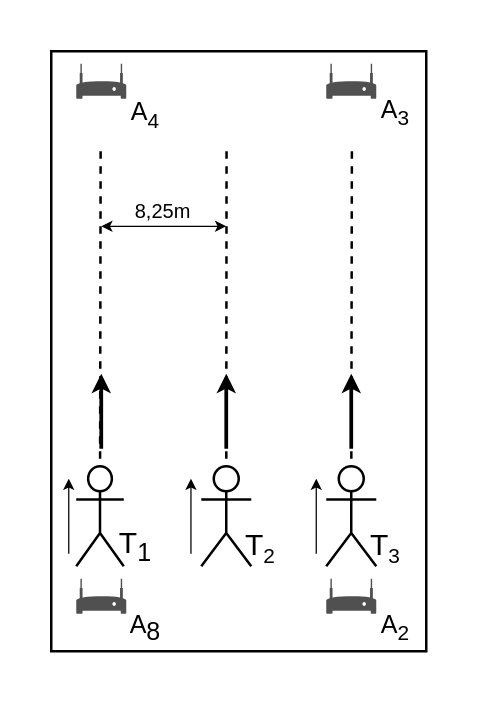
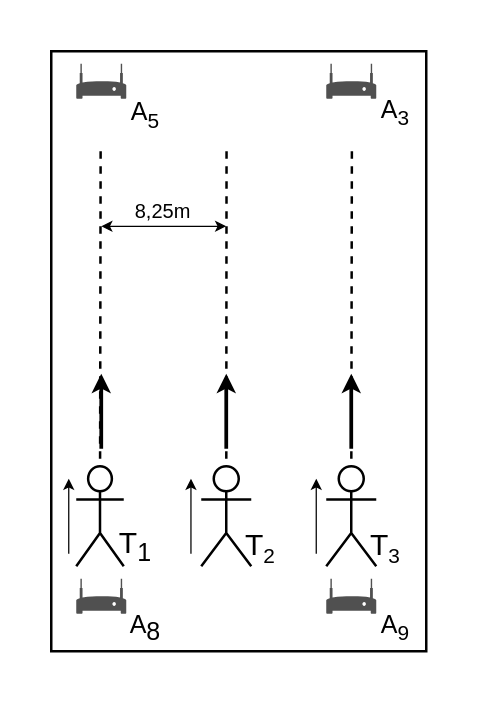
  <mxCell id="0" />
  <mxCell id="1" parent="0" />
  <mxCell id="2" value="" style="rounded=0;whiteSpace=wrap;html=1;" parent="1" vertex="1"><mxGeometry x="20" y="20" width="150" height="240" as="geometry" /></mxCell>
  <mxCell id="3" value="" style="endArrow=none;dashed=1;html=1;strokeWidth=1;rounded=0;" parent="1" target="13" edge="1"><mxGeometry width="50" height="50" relative="1" as="geometry"><mxPoint x="39.75" y="60" as="sourcePoint" /><mxPoint x="39.25" y="220" as="targetPoint" /></mxGeometry></mxCell>
  <mxCell id="4" value="T&lt;sub&gt;1&lt;/sub&gt;" style="text;html=1;strokeColor=none;fillColor=none;align=center;verticalAlign=middle;whiteSpace=wrap;rounded=0;" parent="1" vertex="1"><mxGeometry x="44" y="213" width="20" height="10" as="geometry" /></mxCell>
  <mxCell id="5" value="T&lt;span style=&quot;font-size: 10px;&quot;&gt;&lt;sub&gt;2&lt;/sub&gt;&lt;/span&gt;" style="text;html=1;strokeColor=none;fillColor=none;align=center;verticalAlign=middle;whiteSpace=wrap;rounded=0;" parent="1" vertex="1"><mxGeometry x="94" y="213" width="20" height="10" as="geometry" /></mxCell>
  <mxCell id="6" value="T&lt;span style=&quot;font-size: 10px;&quot;&gt;&lt;sub&gt;3&lt;/sub&gt;&lt;/span&gt;" style="text;html=1;strokeColor=none;fillColor=none;align=center;verticalAlign=middle;whiteSpace=wrap;rounded=0;" parent="1" vertex="1"><mxGeometry x="144" y="213" width="20" height="10" as="geometry" /></mxCell>
  <mxCell id="7" value="A&lt;span style=&quot;font-size: 10px;&quot;&gt;&lt;sub style=&quot;font-size: 10px;&quot;&gt;8&lt;/sub&gt;&lt;/span&gt;" style="text;html=1;strokeColor=none;fillColor=none;align=center;verticalAlign=middle;whiteSpace=wrap;rounded=0;fontSize=10;" parent="1" vertex="1"><mxGeometry x="48" y="246" width="20" height="10" as="geometry" /></mxCell>
  <mxCell id="8" value="" style="sketch=0;pointerEvents=1;shadow=0;dashed=0;html=1;strokeColor=none;fillColor=#505050;labelPosition=center;verticalLabelPosition=bottom;verticalAlign=top;outlineConnect=0;align=center;shape=mxgraph.office.devices.modem;fontSize=10;" parent="1" vertex="1"><mxGeometry x="30" y="231" width="20" height="14" as="geometry" /></mxCell>
- <mxCell id="9" value="A&lt;sub&gt;2&lt;/sub&gt;" style="text;html=1;strokeColor=none;fillColor=none;align=center;verticalAlign=middle;whiteSpace=wrap;rounded=0;fontSize=10;" parent="1" vertex="1"><mxGeometry x="148" y="245" width="20" height="10" as="geometry" /></mxCell>
+ <mxCell id="9" value="A&lt;sub&gt;9&lt;/sub&gt;" style="text;html=1;strokeColor=none;fillColor=none;align=center;verticalAlign=middle;whiteSpace=wrap;rounded=0;fontSize=10;" parent="1" vertex="1"><mxGeometry x="148" y="245" width="20" height="10" as="geometry" /></mxCell>
  <mxCell id="10" value="" style="sketch=0;pointerEvents=1;shadow=0;dashed=0;html=1;strokeColor=none;fillColor=#505050;labelPosition=center;verticalLabelPosition=bottom;verticalAlign=top;outlineConnect=0;align=center;shape=mxgraph.office.devices.modem;fontSize=10;" parent="1" vertex="1"><mxGeometry x="130" y="231" width="20" height="14" as="geometry" /></mxCell>
  <mxCell id="11" value="" style="shape=image;html=1;verticalAlign=top;verticalLabelPosition=bottom;labelBackgroundColor=#ffffff;imageAspect=0;aspect=fixed;image=https://cdn1.iconfinder.com/data/icons/ionicons-fill-vol-2/512/wifi-128.png;fontSize=10;" parent="1" vertex="1"><mxGeometry x="36" y="226" width="8" height="8" as="geometry" /></mxCell>
  <mxCell id="12" value="" style="shape=image;html=1;verticalAlign=top;verticalLabelPosition=bottom;labelBackgroundColor=#ffffff;imageAspect=0;aspect=fixed;image=https://cdn1.iconfinder.com/data/icons/ionicons-fill-vol-2/512/wifi-128.png;fontSize=10;" parent="1" vertex="1"><mxGeometry x="136" y="226" width="8" height="8" as="geometry" /></mxCell>
  <mxCell id="13" value="" style="shape=umlActor;verticalLabelPosition=bottom;verticalAlign=top;html=1;outlineConnect=0;" parent="1" vertex="1"><mxGeometry x="30" y="186" width="19" height="40" as="geometry" /></mxCell>
- <mxCell id="14" value="A&lt;sub&gt;4&lt;/sub&gt;" style="text;html=1;strokeColor=none;fillColor=none;align=center;verticalAlign=middle;whiteSpace=wrap;rounded=0;fontSize=10;" parent="1" vertex="1"><mxGeometry x="48" y="40" width="20" height="10" as="geometry" /></mxCell>
+ <mxCell id="14" value="A&lt;sub&gt;5&lt;/sub&gt;" style="text;html=1;strokeColor=none;fillColor=none;align=center;verticalAlign=middle;whiteSpace=wrap;rounded=0;fontSize=10;" parent="1" vertex="1"><mxGeometry x="48" y="40" width="20" height="10" as="geometry" /></mxCell>
  <mxCell id="15" value="" style="sketch=0;pointerEvents=1;shadow=0;dashed=0;html=1;strokeColor=none;fillColor=#505050;labelPosition=center;verticalLabelPosition=bottom;verticalAlign=top;outlineConnect=0;align=center;shape=mxgraph.office.devices.modem;fontSize=10;" parent="1" vertex="1"><mxGeometry x="30" y="25" width="20" height="14" as="geometry" /></mxCell>
  <mxCell id="16" value="A&lt;sub&gt;3&lt;/sub&gt;" style="text;html=1;strokeColor=none;fillColor=none;align=center;verticalAlign=middle;whiteSpace=wrap;rounded=0;fontSize=10;" parent="1" vertex="1"><mxGeometry x="148" y="39" width="20" height="10" as="geometry" /></mxCell>
  <mxCell id="17" value="" style="sketch=0;pointerEvents=1;shadow=0;dashed=0;html=1;strokeColor=none;fillColor=#505050;labelPosition=center;verticalLabelPosition=bottom;verticalAlign=top;outlineConnect=0;align=center;shape=mxgraph.office.devices.modem;fontSize=10;" parent="1" vertex="1"><mxGeometry x="130" y="25" width="20" height="14" as="geometry" /></mxCell>
  <mxCell id="18" value="" style="shape=image;html=1;verticalAlign=top;verticalLabelPosition=bottom;labelBackgroundColor=#ffffff;imageAspect=0;aspect=fixed;image=https://cdn1.iconfinder.com/data/icons/ionicons-fill-vol-2/512/wifi-128.png;fontSize=10;rotation=-179;" parent="1" vertex="1"><mxGeometry x="36" y="42" width="8" height="8" as="geometry" /></mxCell>
  <mxCell id="19" value="" style="shape=image;html=1;verticalAlign=top;verticalLabelPosition=bottom;labelBackgroundColor=#ffffff;imageAspect=0;aspect=fixed;image=https://cdn1.iconfinder.com/data/icons/ionicons-fill-vol-2/512/wifi-128.png;fontSize=10;rotation=-179;" parent="1" vertex="1"><mxGeometry x="136" y="42" width="8" height="8" as="geometry" /></mxCell>
  <mxCell id="20" value="" style="endArrow=none;startArrow=classic;html=1;strokeWidth=1.5;startSize=3;endSize=3;rounded=0;endFill=0;" parent="1" edge="1"><mxGeometry width="50" height="50" relative="1" as="geometry"><mxPoint x="90" y="149" as="sourcePoint" /><mxPoint x="90" y="179" as="targetPoint" /><Array as="points" /></mxGeometry></mxCell>
  <mxCell id="21" value="" style="endArrow=none;startArrow=classic;html=1;strokeWidth=1.5;startSize=3;endSize=3;rounded=0;endFill=0;" parent="1" edge="1"><mxGeometry width="50" height="50" relative="1" as="geometry"><mxPoint x="40" y="149" as="sourcePoint" /><mxPoint x="40" y="179" as="targetPoint" /><Array as="points" /></mxGeometry></mxCell>
  <mxCell id="22" value="" style="endArrow=none;dashed=1;html=1;strokeWidth=1;rounded=0;" parent="1" target="24" edge="1"><mxGeometry width="50" height="50" relative="1" as="geometry"><mxPoint x="90.12" y="60" as="sourcePoint" /><mxPoint x="89.62" y="220" as="targetPoint" /></mxGeometry></mxCell>
  <mxCell id="23" value="" style="endArrow=none;dashed=1;html=1;strokeWidth=1;rounded=0;" parent="1" target="25" edge="1"><mxGeometry width="50" height="50" relative="1" as="geometry"><mxPoint x="140.25" y="60" as="sourcePoint" /><mxPoint x="139.75" y="220" as="targetPoint" /></mxGeometry></mxCell>
  <mxCell id="24" value="" style="shape=umlActor;verticalLabelPosition=bottom;verticalAlign=top;html=1;outlineConnect=0;" parent="1" vertex="1"><mxGeometry x="80" y="186" width="20" height="40" as="geometry" /></mxCell>
  <mxCell id="25" value="" style="shape=umlActor;verticalLabelPosition=bottom;verticalAlign=top;html=1;outlineConnect=0;" parent="1" vertex="1"><mxGeometry x="130" y="186" width="20" height="40" as="geometry" /></mxCell>
  <mxCell id="26" value="" style="endArrow=none;startArrow=classic;html=1;strokeWidth=1.5;startSize=3;endSize=3;rounded=0;endFill=0;" parent="1" edge="1"><mxGeometry width="50" height="50" relative="1" as="geometry"><mxPoint x="140" y="149" as="sourcePoint" /><mxPoint x="140" y="179" as="targetPoint" /><Array as="points" /></mxGeometry></mxCell>
  <mxCell id="27" value="" style="endArrow=none;startArrow=classic;html=1;strokeWidth=0.5;startSize=3;endSize=3;rounded=0;endFill=0;" parent="1" edge="1"><mxGeometry width="50" height="50" relative="1" as="geometry"><mxPoint x="27" y="191" as="sourcePoint" /><mxPoint x="27" y="221" as="targetPoint" /><Array as="points" /></mxGeometry></mxCell>
  <mxCell id="28" value="" style="endArrow=none;startArrow=classic;html=1;strokeWidth=0.5;startSize=3;endSize=3;rounded=0;endFill=0;" parent="1" edge="1"><mxGeometry width="50" height="50" relative="1" as="geometry"><mxPoint x="75.88" y="191" as="sourcePoint" /><mxPoint x="75.88" y="221" as="targetPoint" /><Array as="points" /></mxGeometry></mxCell>
  <mxCell id="29" value="" style="endArrow=none;startArrow=classic;html=1;strokeWidth=0.5;startSize=3;endSize=3;rounded=0;endFill=0;" parent="1" edge="1"><mxGeometry width="50" height="50" relative="1" as="geometry"><mxPoint x="126" y="191" as="sourcePoint" /><mxPoint x="126" y="221" as="targetPoint" /><Array as="points" /></mxGeometry></mxCell>
  <mxCell id="30" value="" style="endArrow=classic;startArrow=classic;html=1;rounded=0;strokeWidth=0.5;endSize=3;startSize=3;" edge="1" parent="1"><mxGeometry width="50" height="50" relative="1" as="geometry"><mxPoint x="40" y="90" as="sourcePoint" /><mxPoint x="90" y="90" as="targetPoint" /></mxGeometry></mxCell>
  <mxCell id="31" value="&lt;div style=&quot;font-size: 9px;&quot;&gt;&lt;font style=&quot;font-size: 8px;&quot;&gt;8,25m&lt;/font&gt;&lt;/div&gt;" style="text;html=1;strokeColor=none;fillColor=none;align=center;verticalAlign=middle;whiteSpace=wrap;rounded=0;fontSize=10;" vertex="1" parent="1"><mxGeometry x="55" y="79" width="20" height="10" as="geometry" /></mxCell>
